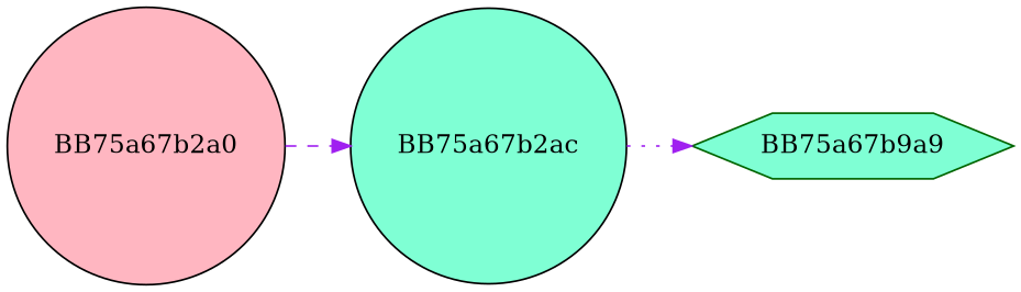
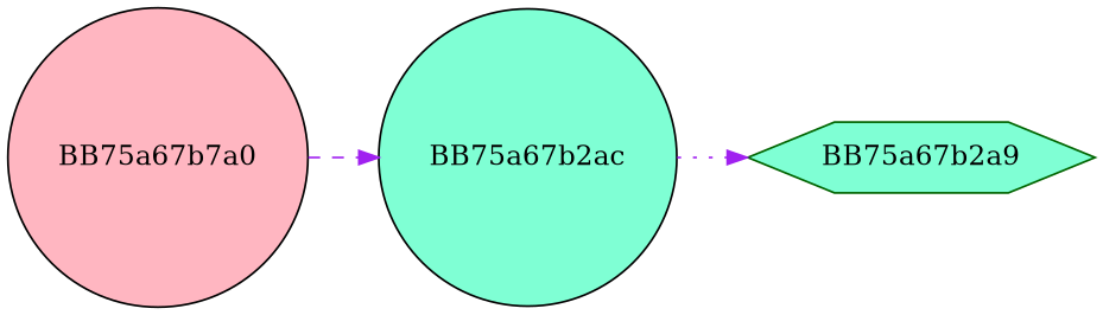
  digraph {
    rankdir=LR
    splines=ortho
    node [color=black fillcolor=aquamarine shape=circle style=filled]
    edge [color=purple]
-   BB75a67b2a0 [fillcolor=lightpink]
+   BB75a67b2a0 [fillcolor=lightpink label=BB75a67b7a0]
    BB75a67b2ac
-   BB75a67b2a9 [color=darkgreen shape=hexagon label=BB75a67b9a9]
+   BB75a67b2a9 [color=darkgreen shape=hexagon]
    BB75a67b2a0 -> BB75a67b2ac [style=dashed]
    BB75a67b2ac -> BB75a67b2a9 [style=dotted]
  }
